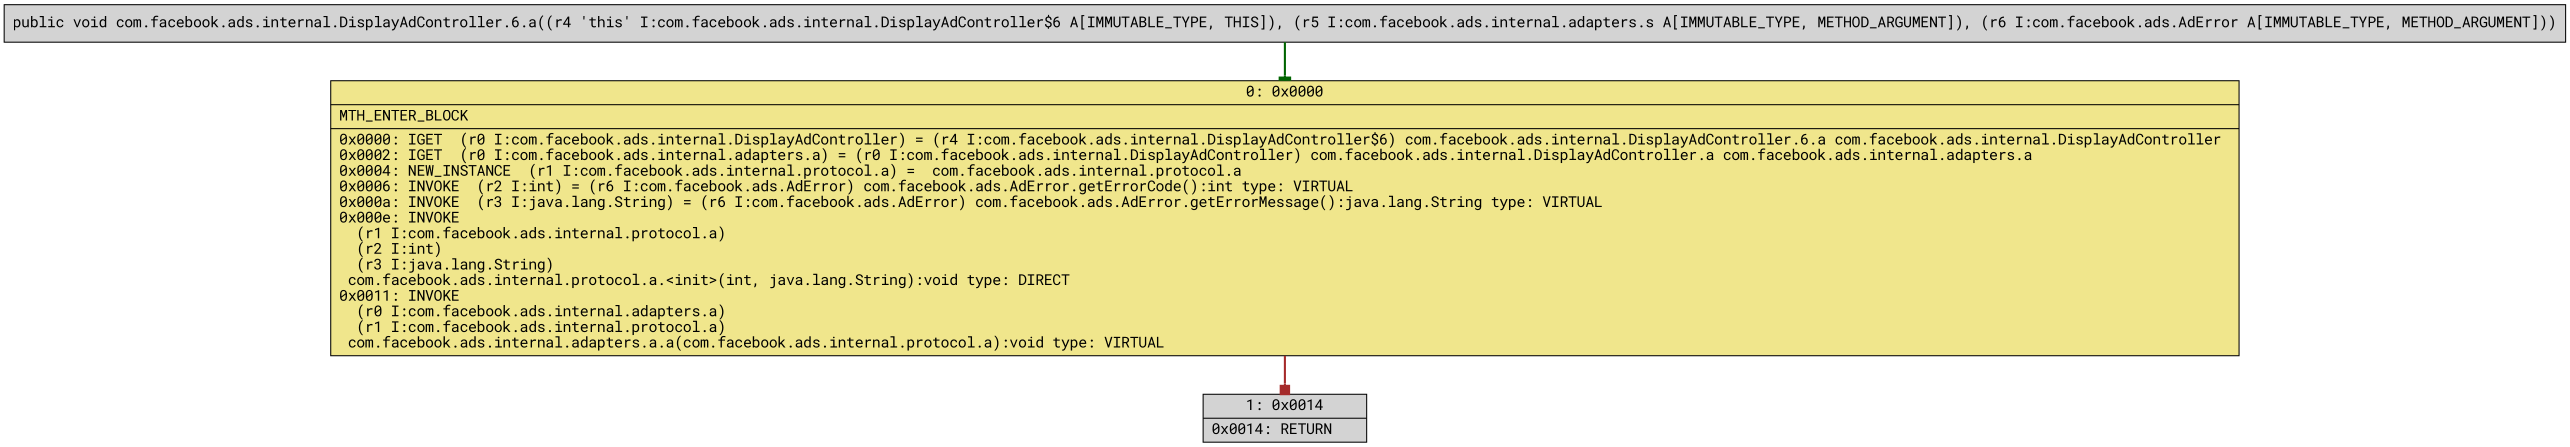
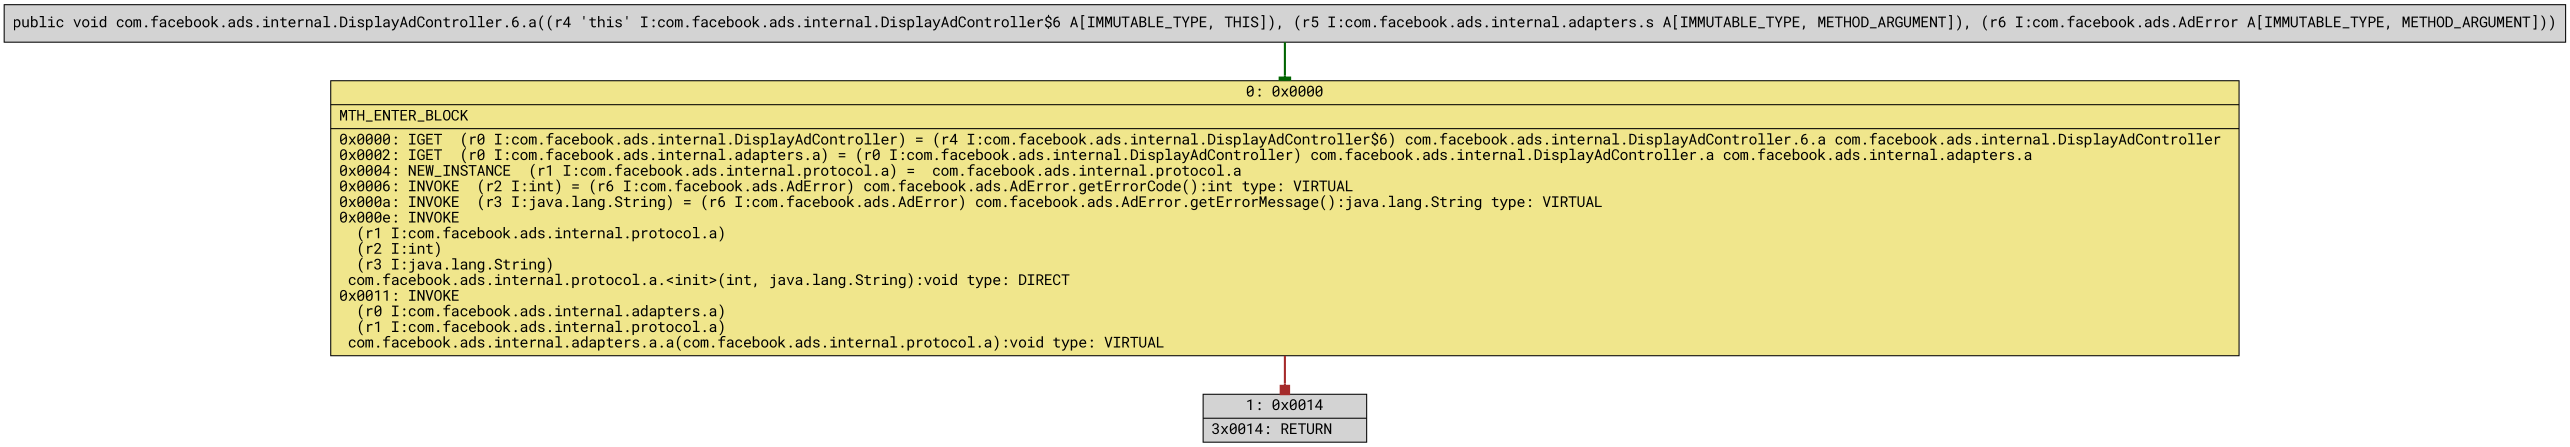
  digraph {
    fontname="Roboto Mono"
    node [shape=record style=filled fillcolor=lightgrey fontname="Roboto Mono"]
    edge [style=bold fontname="Roboto Mono"]
    n1 [label="{0\:\ 0x0000|MTH_ENTER_BLOCK\l|0x0000: IGET  (r0 I:com.facebook.ads.internal.DisplayAdController) = (r4 I:com.facebook.ads.internal.DisplayAdController$6) com.facebook.ads.internal.DisplayAdController.6.a com.facebook.ads.internal.DisplayAdController \l0x0002: IGET  (r0 I:com.facebook.ads.internal.adapters.a) = (r0 I:com.facebook.ads.internal.DisplayAdController) com.facebook.ads.internal.DisplayAdController.a com.facebook.ads.internal.adapters.a \l0x0004: NEW_INSTANCE  (r1 I:com.facebook.ads.internal.protocol.a) =  com.facebook.ads.internal.protocol.a \l0x0006: INVOKE  (r2 I:int) = (r6 I:com.facebook.ads.AdError) com.facebook.ads.AdError.getErrorCode():int type: VIRTUAL \l0x000a: INVOKE  (r3 I:java.lang.String) = (r6 I:com.facebook.ads.AdError) com.facebook.ads.AdError.getErrorMessage():java.lang.String type: VIRTUAL \l0x000e: INVOKE  \l  (r1 I:com.facebook.ads.internal.protocol.a)\l  (r2 I:int)\l  (r3 I:java.lang.String)\l com.facebook.ads.internal.protocol.a.\<init\>(int, java.lang.String):void type: DIRECT \l0x0011: INVOKE  \l  (r0 I:com.facebook.ads.internal.adapters.a)\l  (r1 I:com.facebook.ads.internal.protocol.a)\l com.facebook.ads.internal.adapters.a.a(com.facebook.ads.internal.protocol.a):void type: VIRTUAL \l}" fillcolor=khaki]
-   n2 [label="{1\:\ 0x0014|0x0014: RETURN   \l}"]
+   n2 [label="{1\:\ 0x0014|3x0014: RETURN   \l}"]
    n3 [label="{public void com.facebook.ads.internal.DisplayAdController.6.a((r4 'this' I:com.facebook.ads.internal.DisplayAdController$6 A[IMMUTABLE_TYPE, THIS]), (r5 I:com.facebook.ads.internal.adapters.s A[IMMUTABLE_TYPE, METHOD_ARGUMENT]), (r6 I:com.facebook.ads.AdError A[IMMUTABLE_TYPE, METHOD_ARGUMENT])) }"]
    n1 -> n2 [color=brown arrowhead=box]
    n3 -> n1 [color=darkgreen arrowhead=tee]
  }
